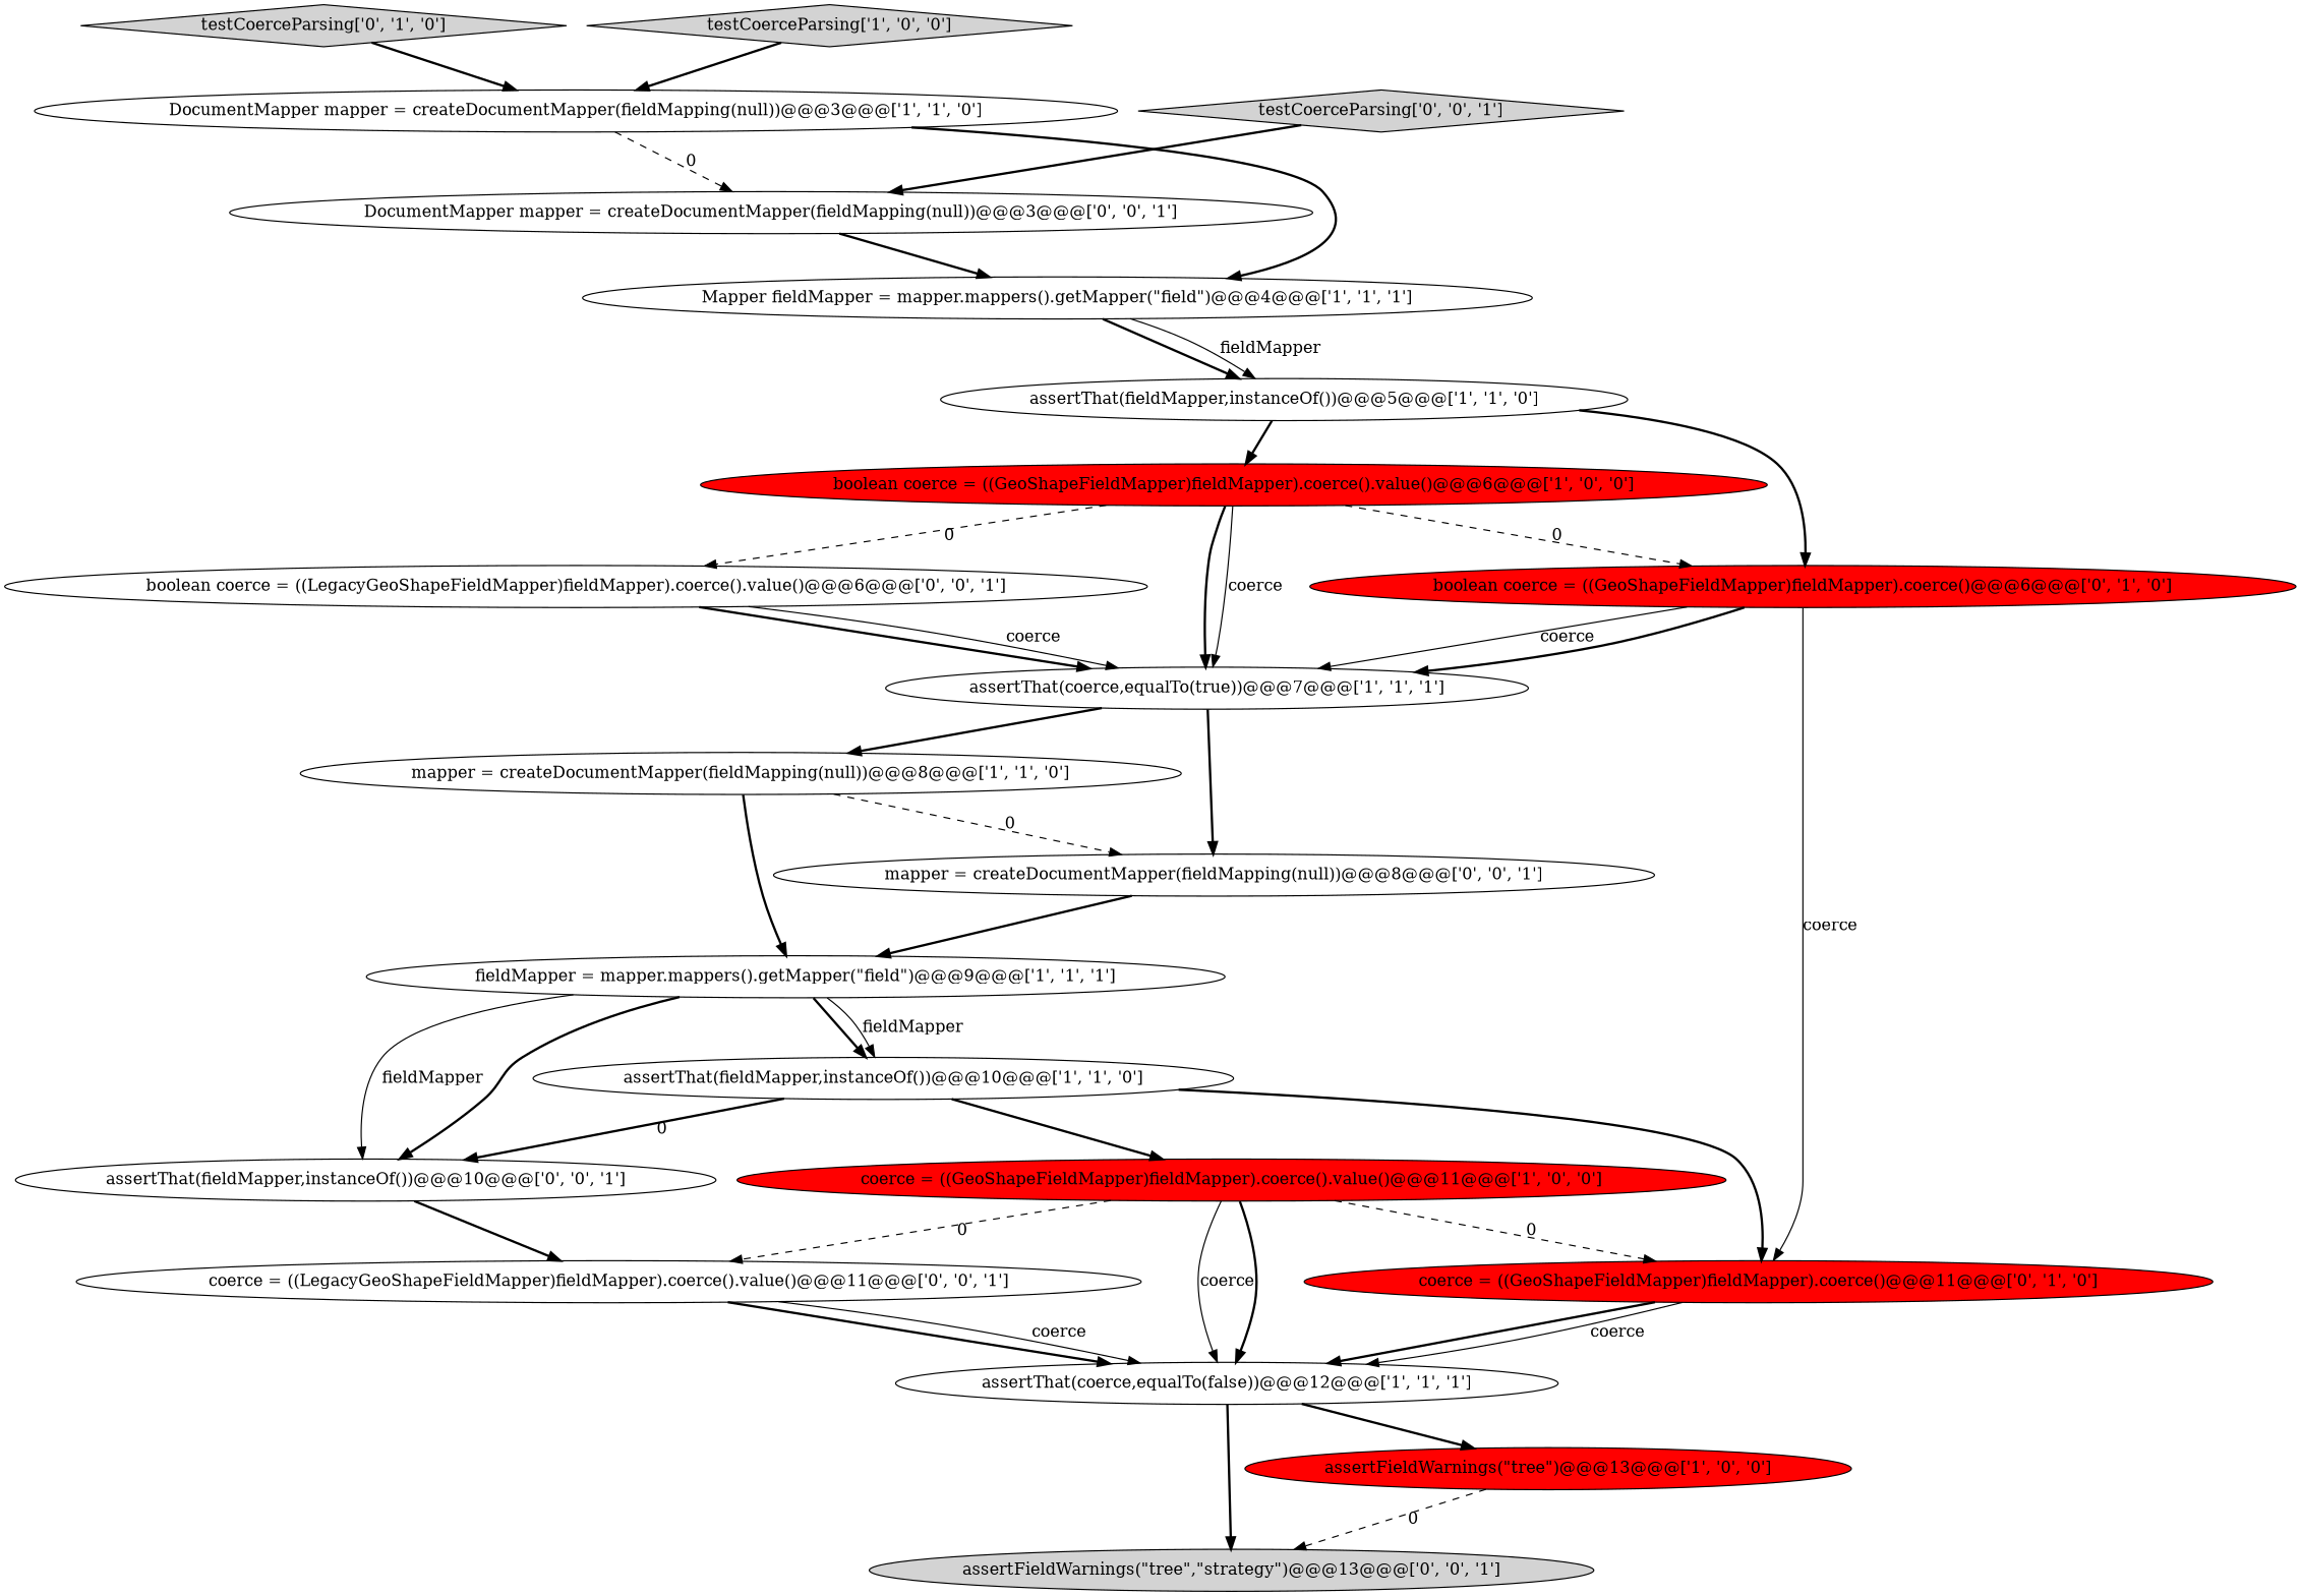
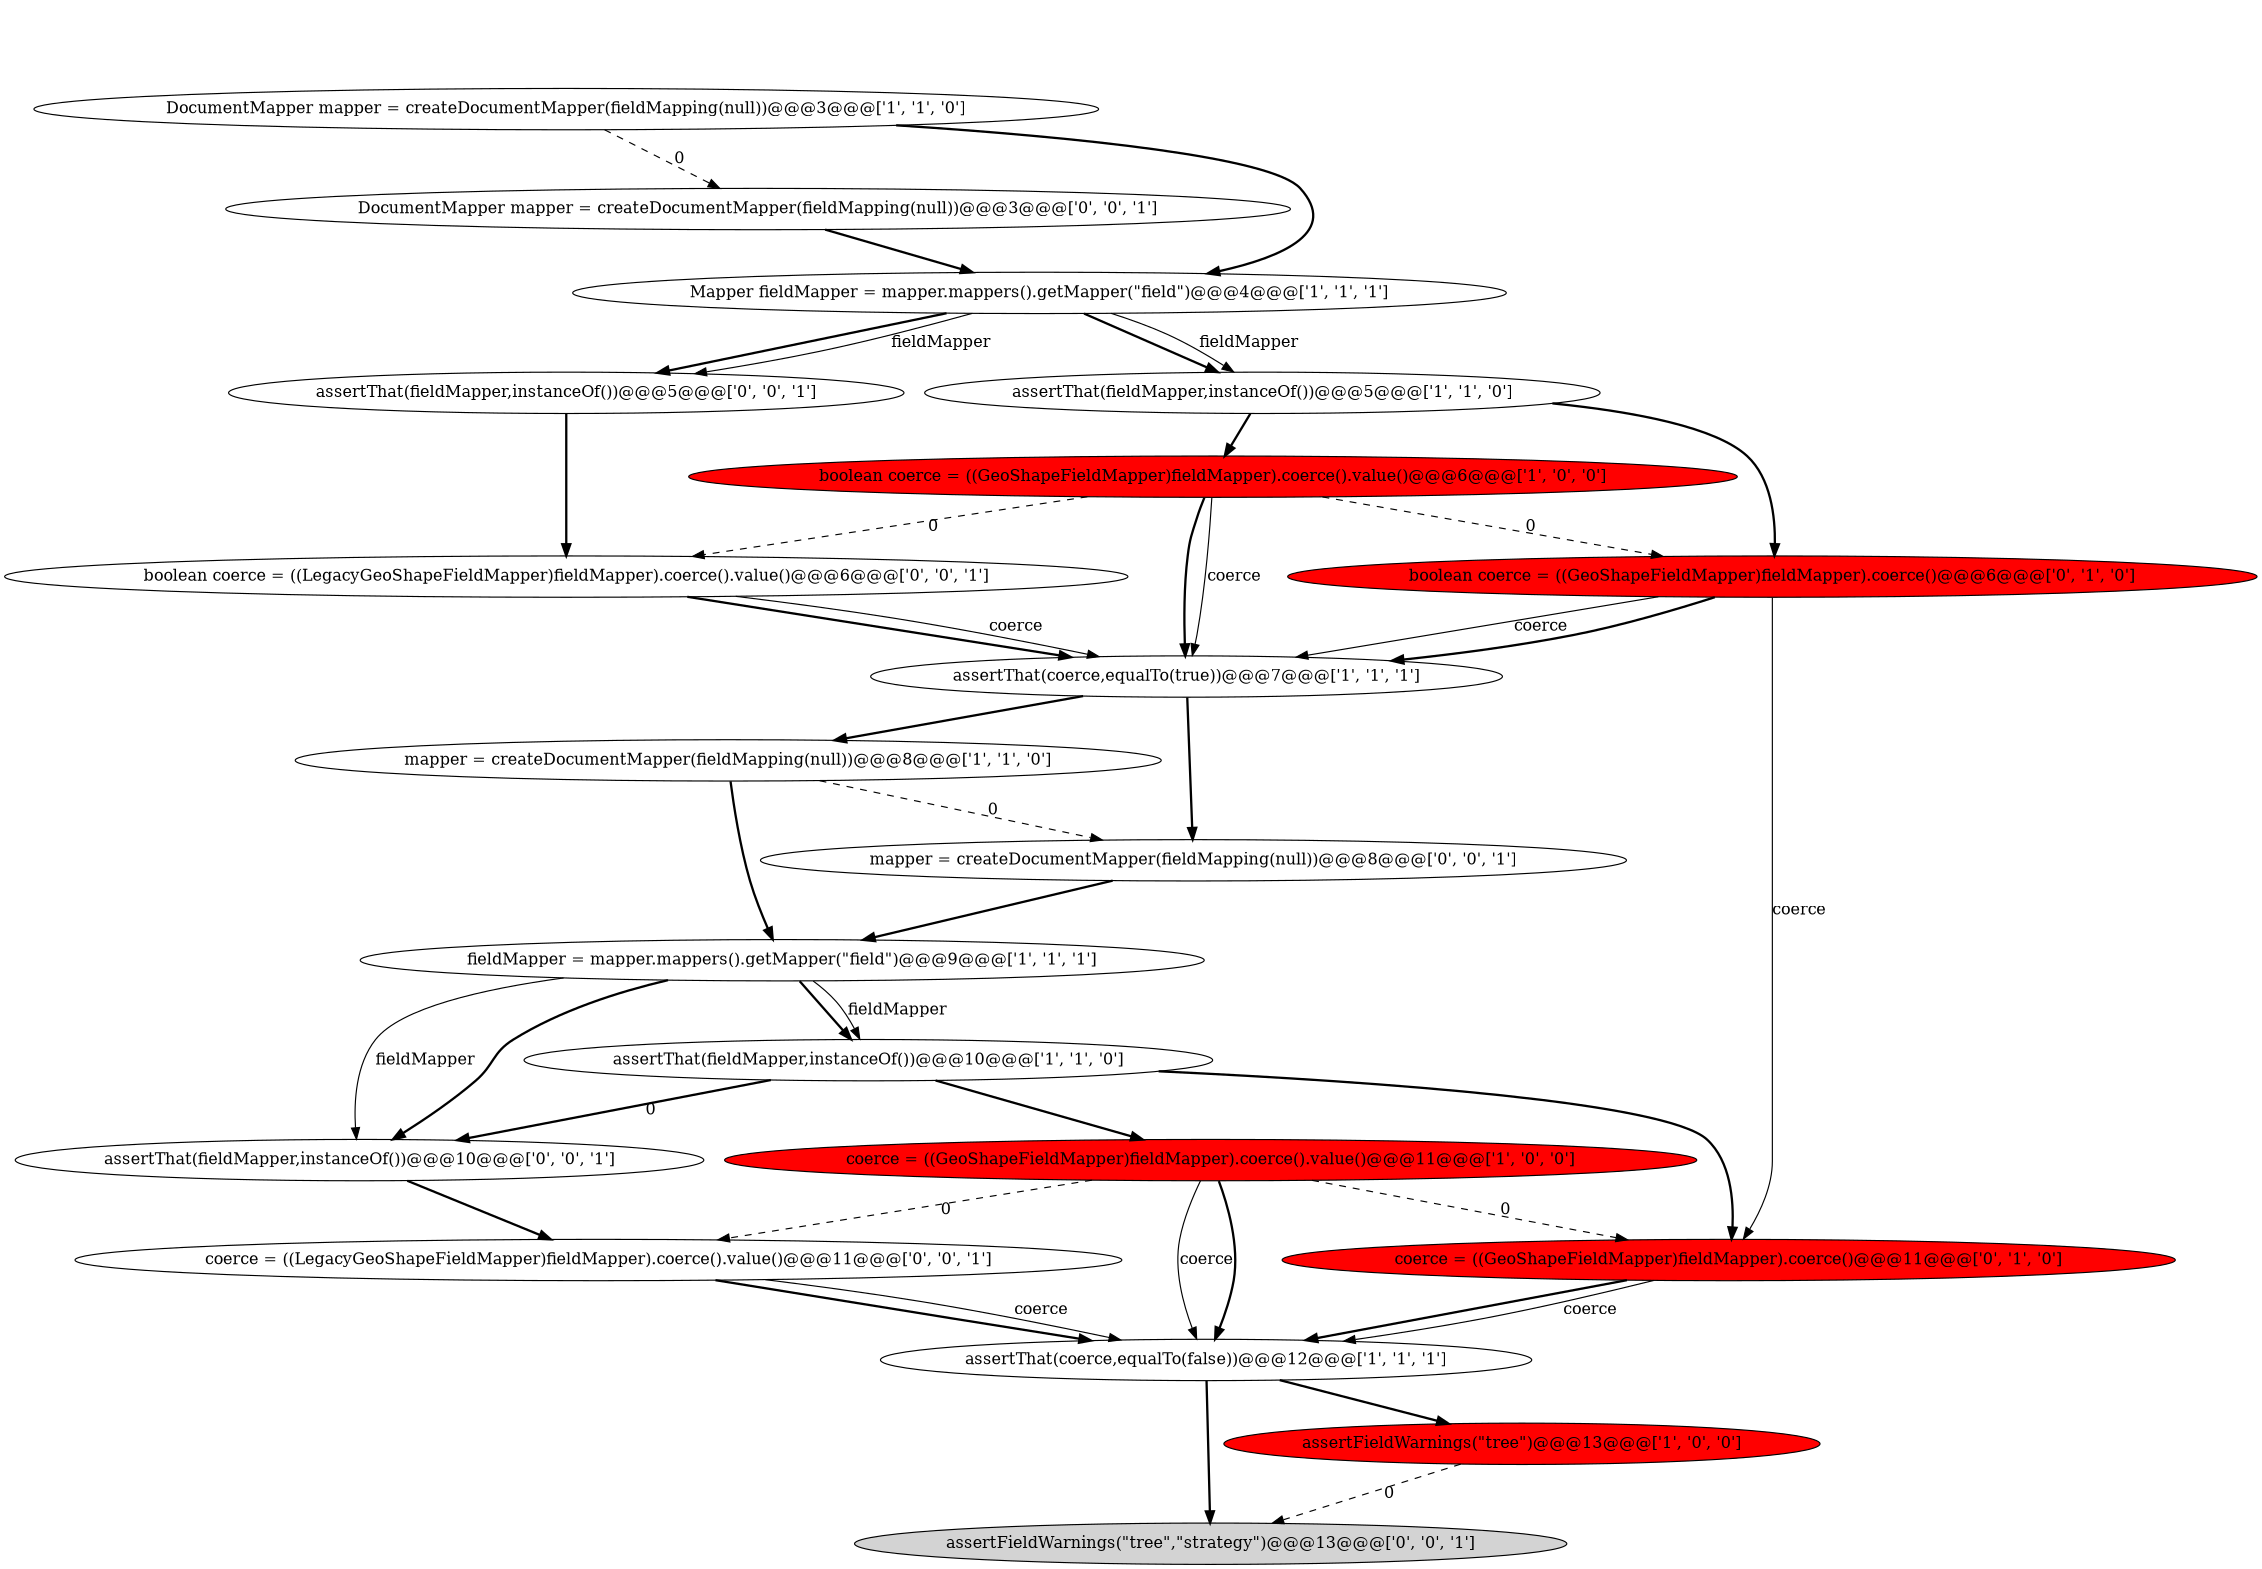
  digraph {
    node [fillcolor=white shape=ellipse style=filled]
    edge [style=bold]
    n1 [label="mapper = createDocumentMapper(fieldMapping(null))@@@8@@@['1', '1', '0']"]
    n2 [label="mapper = createDocumentMapper(fieldMapping(null))@@@8@@@['0', '0', '1']"]
    n3 [label="fieldMapper = mapper.mappers().getMapper(\"field\")@@@9@@@['1', '1', '1']"]
    n4 [label="assertThat(fieldMapper,instanceOf())@@@10@@@['1', '1', '0']"]
    n5 [label="assertThat(fieldMapper,instanceOf())@@@10@@@['0', '0', '1']"]
    n6 [label="coerce = ((LegacyGeoShapeFieldMapper)fieldMapper).coerce().value()@@@11@@@['0', '0', '1']"]
    n7 [label="assertThat(coerce,equalTo(false))@@@12@@@['1', '1', '1']"]
    n8 [fillcolor=lightgray label="assertFieldWarnings(\"tree\",\"strategy\")@@@13@@@['0', '0', '1']"]
    n9 [fillcolor=red label="assertFieldWarnings(\"tree\")@@@13@@@['1', '0', '0']"]
    n10 [fillcolor=red label="coerce = ((GeoShapeFieldMapper)fieldMapper).coerce().value()@@@11@@@['1', '0', '0']"]
    n11 [fillcolor=red label="coerce = ((GeoShapeFieldMapper)fieldMapper).coerce()@@@11@@@['0', '1', '0']"]
    n12 [label="assertThat(coerce,equalTo(true))@@@7@@@['1', '1', '1']"]
+   n13 [label="assertThat(fieldMapper,instanceOf())@@@5@@@['0', '0', '1']"]
    n14 [label="boolean coerce = ((LegacyGeoShapeFieldMapper)fieldMapper).coerce().value()@@@6@@@['0', '0', '1']"]
    n15 [fillcolor=red label="boolean coerce = ((GeoShapeFieldMapper)fieldMapper).coerce().value()@@@6@@@['1', '0', '0']"]
    n16 [fillcolor=red label="boolean coerce = ((GeoShapeFieldMapper)fieldMapper).coerce()@@@6@@@['0', '1', '0']"]
    n17 [label="DocumentMapper mapper = createDocumentMapper(fieldMapping(null))@@@3@@@['0', '0', '1']"]
    n18 [label="Mapper fieldMapper = mapper.mappers().getMapper(\"field\")@@@4@@@['1', '1', '1']"]
    n19 [label="assertThat(fieldMapper,instanceOf())@@@5@@@['1', '1', '0']"]
-   n20 [fillcolor=lightgray label="testCoerceParsing['0', '1', '0']" shape=diamond]
    n21 [label="DocumentMapper mapper = createDocumentMapper(fieldMapping(null))@@@3@@@['1', '1', '0']"]
-   n22 [fillcolor=lightgray label="testCoerceParsing['1', '0', '0']" shape=diamond]
-   n23 [fillcolor=lightgray label="testCoerceParsing['0', '0', '1']" shape=diamond]
    n1 -> n2 [label=0 style=dashed]
    n1 -> n3
    n2 -> n3
    n3 -> n4
    n3 -> n4 [label=fieldMapper style=solid]
    n3 -> n5 [label=fieldMapper style=solid]
    n3 -> n5
    n4 -> n5 [label=0]
    n4 -> n10
    n4 -> n11
    n5 -> n6
    n6 -> n7
    n6 -> n7 [label=coerce style=solid]
    n7 -> n8
    n7 -> n9
    n9 -> n8 [label=0 style=dashed]
    n10 -> n6 [label=0 style=dashed]
    n10 -> n7 [label=coerce style=solid]
    n10 -> n7
    n10 -> n11 [label=0 style=dashed]
    n11 -> n7
    n11 -> n7 [label=coerce style=solid]
    n12 -> n1
    n12 -> n2
+   n13 -> n14
    n14 -> n12
    n14 -> n12 [label=coerce style=solid]
    n15 -> n12
    n15 -> n12 [label=coerce style=solid]
    n15 -> n14 [label=0 style=dashed]
    n15 -> n16 [label=0 style=dashed]
    n16 -> n11 [label=coerce style=solid]
    n16 -> n12 [label=coerce style=solid]
    n16 -> n12
    n17 -> n18
+   n18 -> n13
+   n18 -> n13 [label=fieldMapper style=solid]
    n18 -> n19
    n18 -> n19 [label=fieldMapper style=solid]
    n19 -> n15
    n19 -> n16
-   n20 -> n21
    n21 -> n17 [label=0 style=dashed]
    n21 -> n18
-   n22 -> n21
-   n23 -> n17
  }
